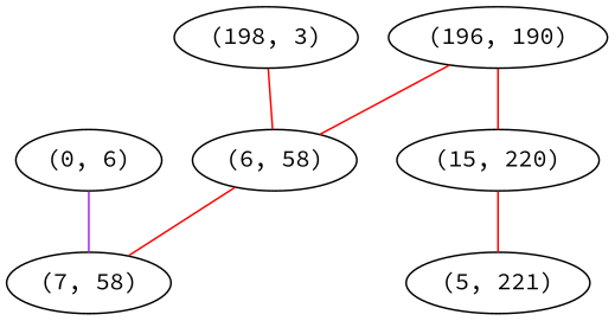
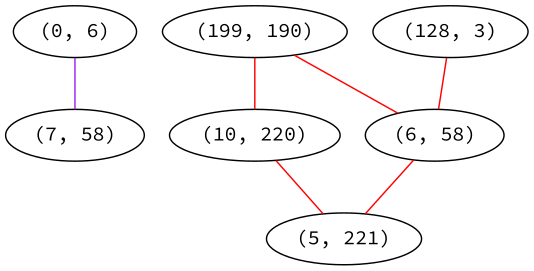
  graph {
    fontname="Source Code Pro"
    node [fontname="Source Code Pro"]
    edge [color=red fontname="Source Code Pro" weight=1]
    n1 [label="(0, 6)"]
    n2 [label="(7, 58)"]
-   "(196, 190)"
-   "(10, 220)" [label="(15, 220)"]
+   "(196, 190)" [label="(199, 190)"]
+   "(10, 220)"
    "(6, 58)"
    "(5, 221)"
-   "(198, 3)"
+   "(198, 3)" [label="(128, 3)"]
    n1 -- n2 [color=purple weight=4]
    "(196, 190)" -- "(10, 220)"
    "(196, 190)" -- "(6, 58)"
    "(10, 220)" -- "(5, 221)"
-   "(6, 58)" -- n2
+   "(6, 58)" -- "(5, 221)"
    "(198, 3)" -- "(6, 58)"
  }
